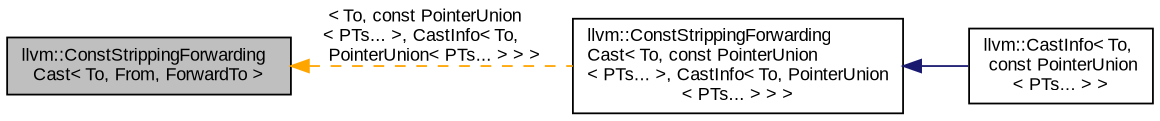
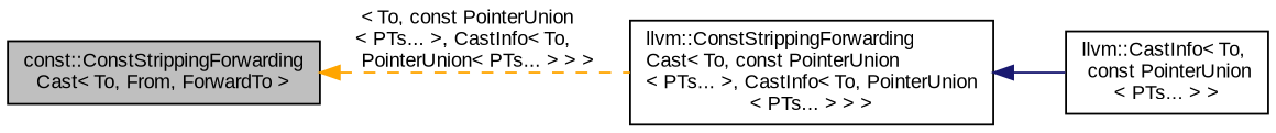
  digraph {
    rankdir=LR
    fontname="Liberation Sans"
    node [color=black fontname="Liberation Sans" fontsize=10 shape=record]
    edge [dir=back fontname="Liberation Sans" fontsize=10 labelfontname=Helvetica labelfontsize=10]
-   n1 [fillcolor=grey75 fontcolor=black height=0.2 label="llvm::ConstStrippingForwarding\lCast\< To, From, ForwardTo \>" style=filled width=0.4]
+   n1 [fillcolor=grey75 fontcolor=black height=0.2 label="const::ConstStrippingForwarding\lCast\< To, From, ForwardTo \>" style=filled width=0.4]
    n2 [height=0.2 label="llvm::ConstStrippingForwarding\lCast\< To, const PointerUnion\l\< PTs... \>, CastInfo\< To, PointerUnion\l\< PTs... \> \> \>" width=0.4]
    n3 [height=0.2 label="llvm::CastInfo\< To,\l const PointerUnion\l\< PTs... \> \>" width=0.4]
    n1 -> n2 [color=orange label=" \< To, const PointerUnion\l\< PTs... \>, CastInfo\< To,\l PointerUnion\< PTs... \> \> \>" style=dashed]
    n2 -> n3 [color=midnightblue style=solid]
  }
